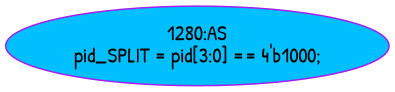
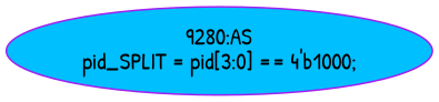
  strict digraph {
    fontname="Patrick Hand"
-   n1 [ast="<pyverilog.vparser.ast.Assign object at 0x7f0647e57610>" def_var="['pid_SPLIT']" fillcolor=deepskyblue label="1280:AS\npid_SPLIT = pid[3:0] == 4'b1000;" statements="[]" style=filled typ=Assign use_var="['pid']" color=purple fontname="Patrick Hand"]
+   n1 [ast="<pyverilog.vparser.ast.Assign object at 0x7f0647e57610>" def_var="['pid_SPLIT']" fillcolor=deepskyblue label="9280:AS\npid_SPLIT = pid[3:0] == 4'b1000;" statements="[]" style=filled typ=Assign use_var="['pid']" color=purple fontname="Patrick Hand"]
  }
